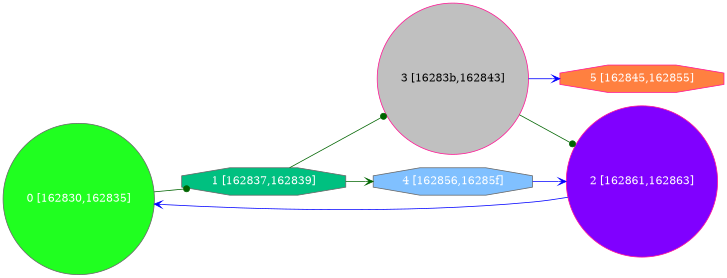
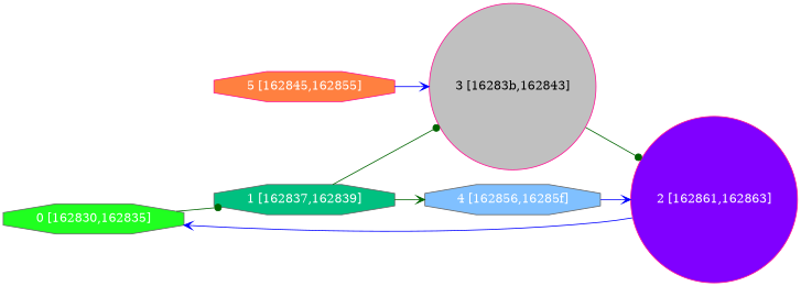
  digraph {
    rankdir=LR
    node [color=gray40 fontcolor="#ffffff" shape=circle style=filled]
    edge [arrowhead=vee color=darkgreen]
-   n1 [fillcolor="#20FF20" label="0 [162830,162835]"]
+   n1 [fillcolor="#20FF20" label="0 [162830,162835]" shape=octagon]
    n2 [fillcolor="#00C080" label="1 [162837,162839]" shape=octagon]
    n3 [color=deeppink fillcolor="#C0C0C0" fontcolor="#000000" label="3 [16283b,162843]"]
    n4 [fillcolor="#80C0FF" label="4 [162856,16285f]" shape=octagon]
    n5 [color=deeppink fillcolor="#8000FF" label="2 [162861,162863]"]
    n6 [color=deeppink fillcolor="#FF8040" label="5 [162845,162855]" shape=octagon]
    n1 -> n2 [arrowhead=dot]
    n2 -> n3 [arrowhead=dot]
    n2 -> n4
    n3 -> n5 [arrowhead=dot]
-   n3 -> n6 [color=blue]
+   n6 -> n3 [color=blue]
    n4 -> n5 [color=blue]
    n5 -> n1 [color=blue]
  }
